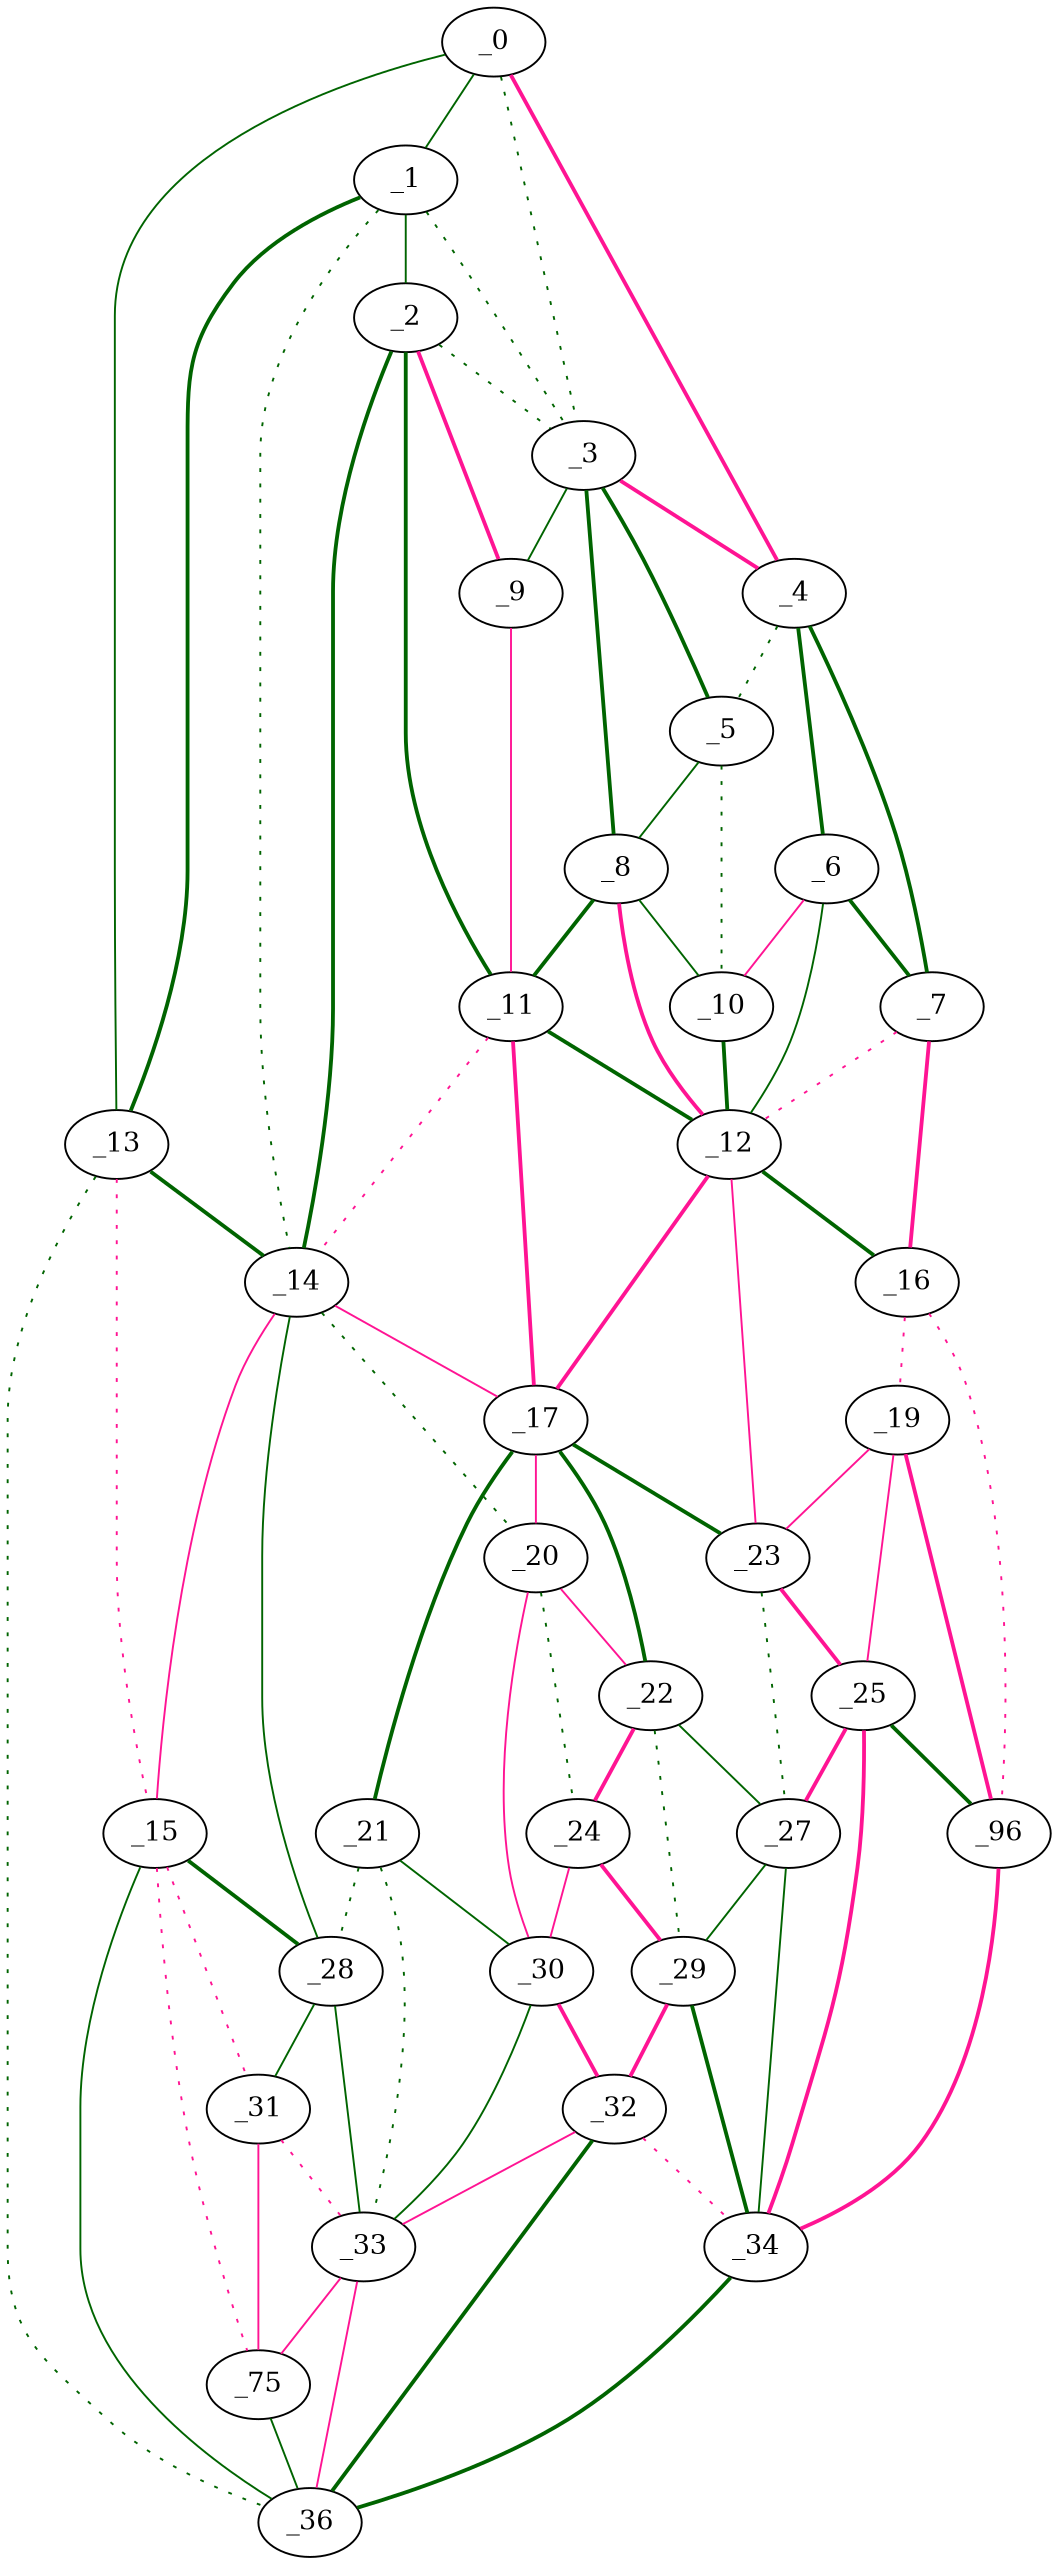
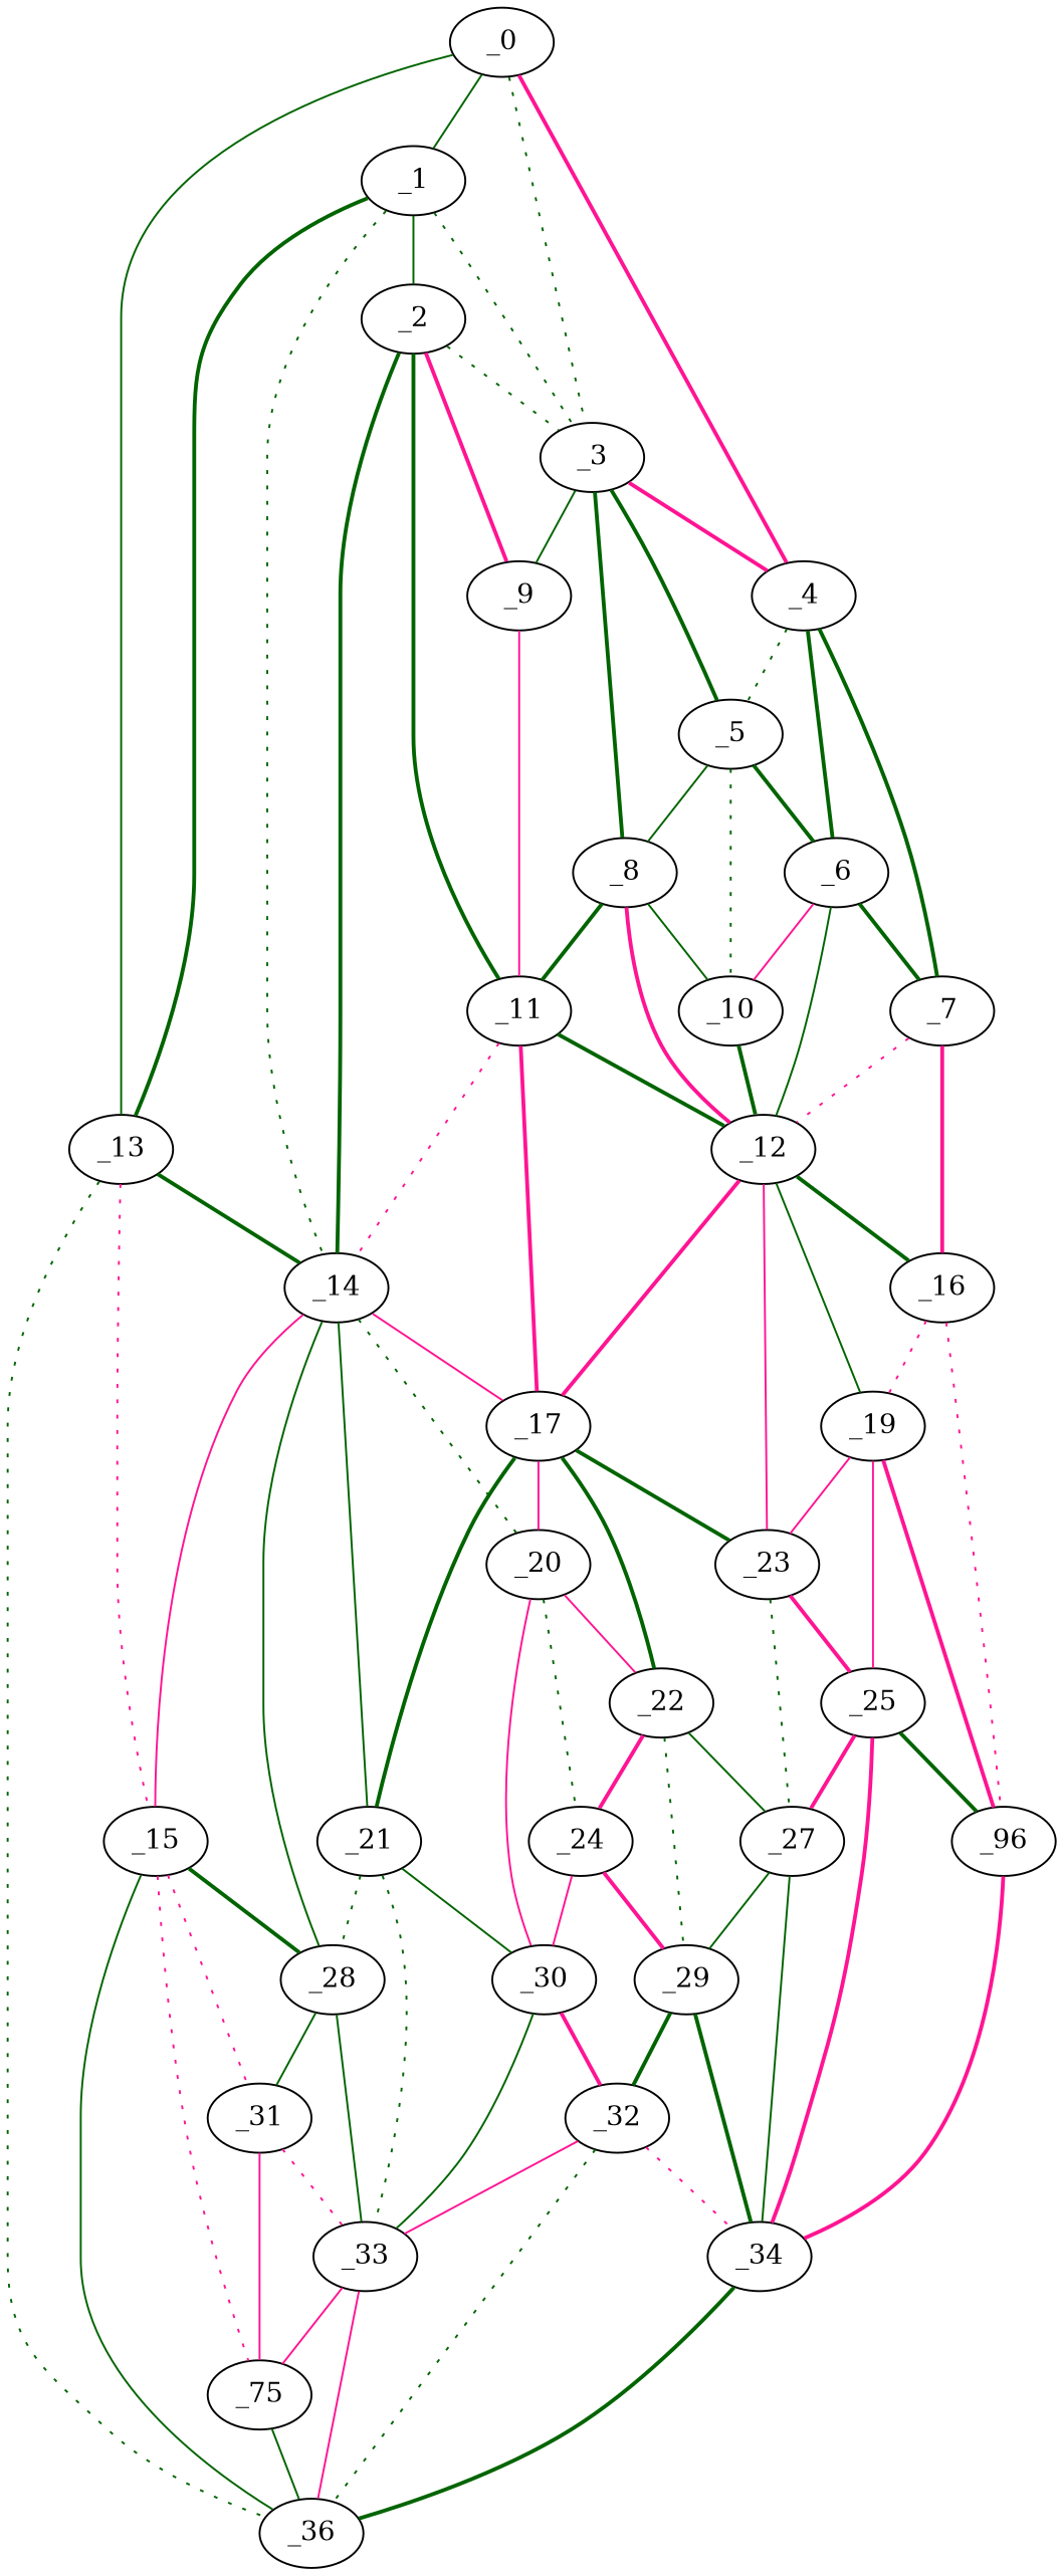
  graph {
    node [x=27 y=76]
    edge [color=darkgreen style=bold valence=2]
    _0 [x=18 y=14]
    _1 [x=21 y=23]
    _3 [y=70]
    _4 [y=115]
    _13 [x=57 y=4]
    _2 [x=26 y=44]
    _14 [x=61 y=48]
    _9 [x=38 y=67]
    _5 [x=30 y=77]
    _8 [x=35]
    _6 [x=34 y=105]
    _7 [x=34 y=118]
    _15 [x=64 y=8]
    _36 [x=112 y=16]
    _11 [x=49 y=59]
    _17 [x=85 y=72]
    _20 [x=87 y=65]
    _21 [x=90 y=55]
    _28 [x=101 y=41]
    _10 [x=38 y=98]
    _12 [x=50 y=96]
    _16 [x=76 y=119]
    _31 [x=106 y=32]
    n24 [label=_75 x=110 y=24]
    _23 [x=91 y=101]
    _22 [x=90]
    _24 [x=98 y=75]
    _30 [x=105 y=65]
    _33 [x=107 y=52]
    _19 [x=86 y=109]
    n31 [label=_96 x=99 y=116]
    _25 [x=99 y=104]
    _27 [x=100 y=93]
    _34 [x=107 y=112]
    _29 [x=103 y=88]
    _32 [x=106 y=72]
    _0 -- _1 [style=solid valence=1]
    _0 -- _3 [style=dotted]
    _0 -- _4 [color=deeppink valence=1]
    _0 -- _13 [style=solid valence=1]
    _1 -- _3 [style=dotted]
    _1 -- _13
    _1 -- _2 [style=solid]
    _1 -- _14 [style=dotted]
    _3 -- _4 [color=deeppink]
    _3 -- _9 [style=solid]
    _3 -- _5 [valence=1]
    _3 -- _8 [valence=1]
    _4 -- _5 [style=dotted valence=1]
    _4 -- _6
    _4 -- _7 [valence=1]
    _13 -- _14 [valence=1]
    _13 -- _15 [color=deeppink style=dotted valence=1]
    _13 -- _36 [style=dotted valence=1]
    _2 -- _3 [style=dotted valence=1]
    _2 -- _14 [valence=1]
    _2 -- _9 [color=deeppink valence=1]
    _2 -- _11
    _14 -- _15 [color=deeppink style=solid]
    _14 -- _17 [color=deeppink style=solid]
    _14 -- _20 [style=dotted valence=1]
+   _14 -- _21 [style=solid]
    _14 -- _28 [style=solid valence=1]
    _9 -- _11 [color=deeppink style=solid valence=1]
    _5 -- _8 [style=solid]
+   _5 -- _6 [valence=1]
    _5 -- _10 [style=dotted]
    _8 -- _11
    _8 -- _10 [style=solid valence=1]
    _8 -- _12 [color=deeppink]
    _6 -- _7
    _6 -- _10 [color=deeppink style=solid]
    _6 -- _12 [style=solid]
    _7 -- _12 [color=deeppink style=dotted]
    _7 -- _16 [color=deeppink valence=1]
    _15 -- _36 [style=solid valence=1]
    _15 -- _28
    _15 -- _31 [color=deeppink style=dotted]
    _15 -- n24 [color=deeppink style=dotted]
    _11 -- _14 [color=deeppink style=dotted valence=1]
    _11 -- _17 [color=deeppink]
    _11 -- _12
    _17 -- _20 [color=deeppink style=solid]
    _17 -- _21
    _17 -- _23
    _17 -- _22
    _20 -- _22 [color=deeppink style=solid valence=1]
    _20 -- _24 [style=dotted]
    _20 -- _30 [color=deeppink style=solid]
    _21 -- _28 [style=dotted]
    _21 -- _30 [style=solid valence=1]
    _21 -- _33 [style=dotted]
    _28 -- _31 [style=solid]
    _28 -- _33 [style=solid]
    _10 -- _12 [valence=1]
    _12 -- _17 [color=deeppink]
    _12 -- _16
    _12 -- _23 [color=deeppink style=solid valence=1]
+   _12 -- _19 [style=solid valence=1]
    _16 -- _19 [color=deeppink style=dotted]
    _16 -- n31 [color=deeppink style=dotted valence=1]
    _31 -- n24 [color=deeppink style=solid]
    _31 -- _33 [color=deeppink style=dotted]
    n24 -- _36 [style=solid]
    _23 -- _25 [color=deeppink]
    _23 -- _27 [style=dotted valence=1]
    _22 -- _24 [color=deeppink]
    _22 -- _27 [style=solid]
    _22 -- _29 [style=dotted]
    _24 -- _30 [color=deeppink style=solid valence=1]
    _24 -- _29 [color=deeppink]
    _30 -- _33 [style=solid valence=1]
    _30 -- _32 [color=deeppink]
    _33 -- _36 [color=deeppink style=solid]
    _33 -- n24 [color=deeppink style=solid]
    _19 -- _23 [color=deeppink style=solid valence=1]
    _19 -- n31 [color=deeppink]
    _19 -- _25 [color=deeppink style=solid]
    n31 -- _34 [color=deeppink valence=1]
    _25 -- n31
    _25 -- _27 [color=deeppink]
    _25 -- _34 [color=deeppink valence=1]
    _27 -- _34 [style=solid]
    _27 -- _29 [style=solid]
    _34 -- _36 [valence=1]
    _29 -- _34 [valence=1]
-   _29 -- _32 [color=deeppink]
-   _32 -- _36
+   _29 -- _32
+   _32 -- _36 [style=dotted]
    _32 -- _33 [color=deeppink style=solid]
    _32 -- _34 [color=deeppink style=dotted]
  }
